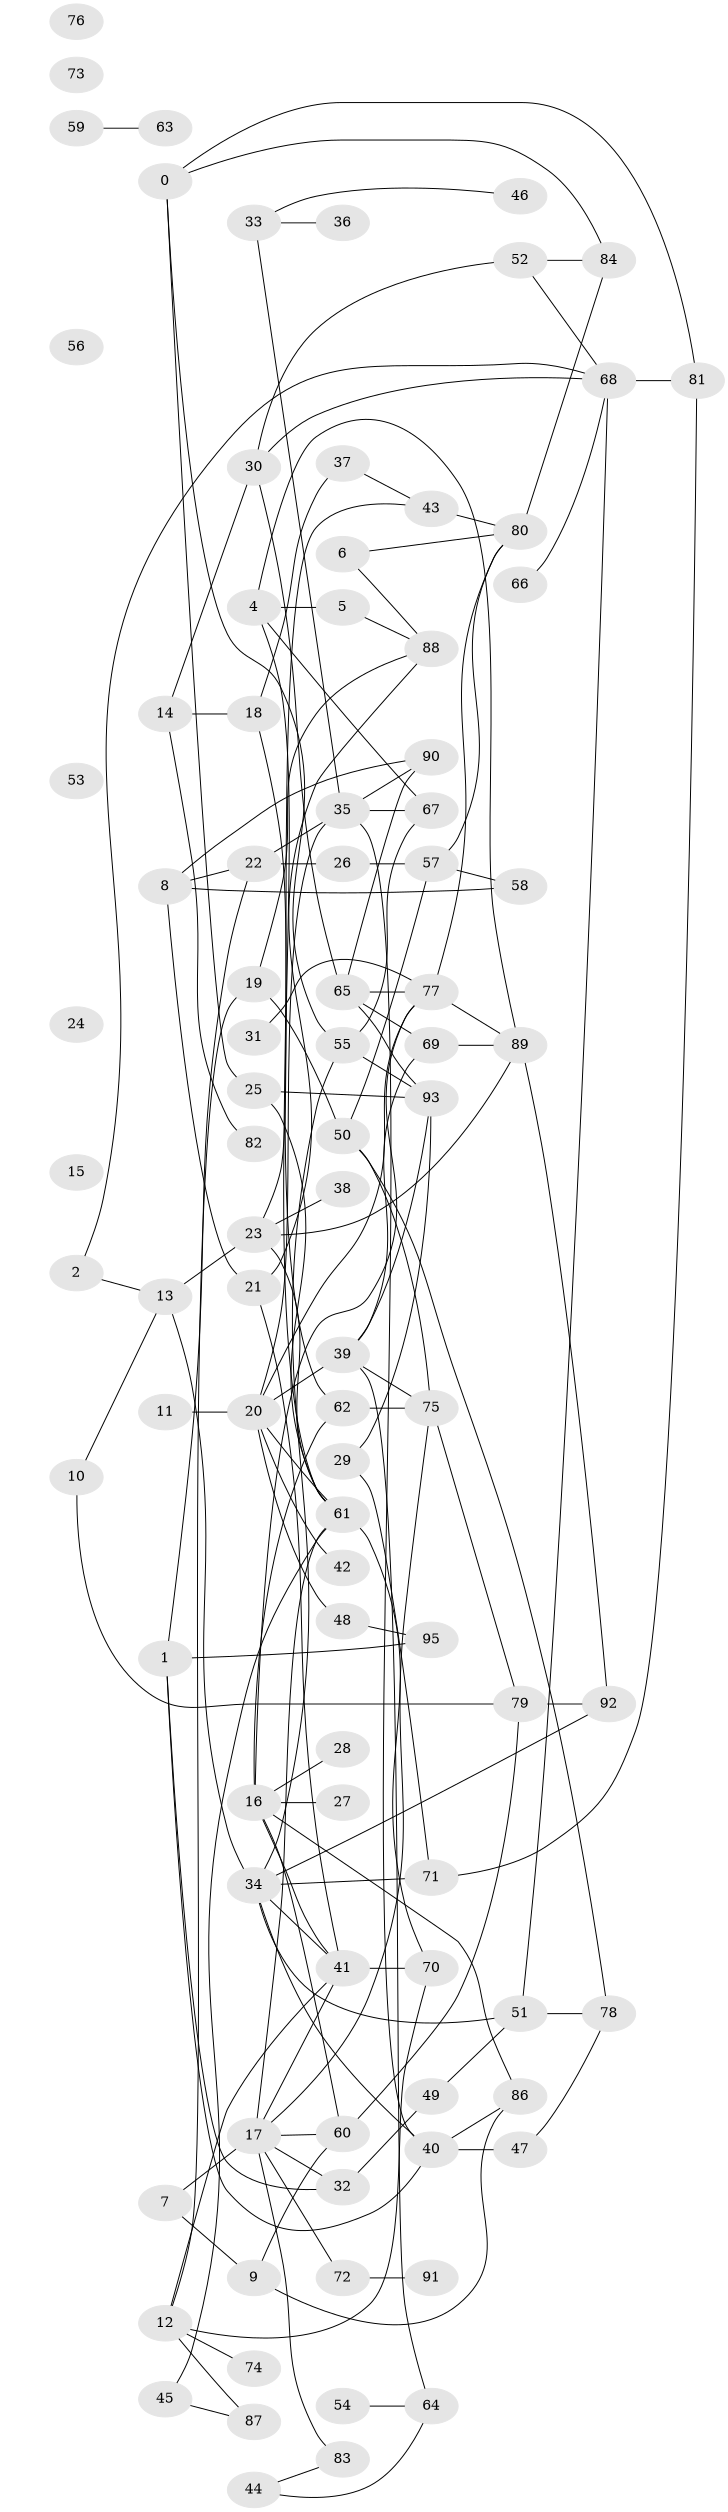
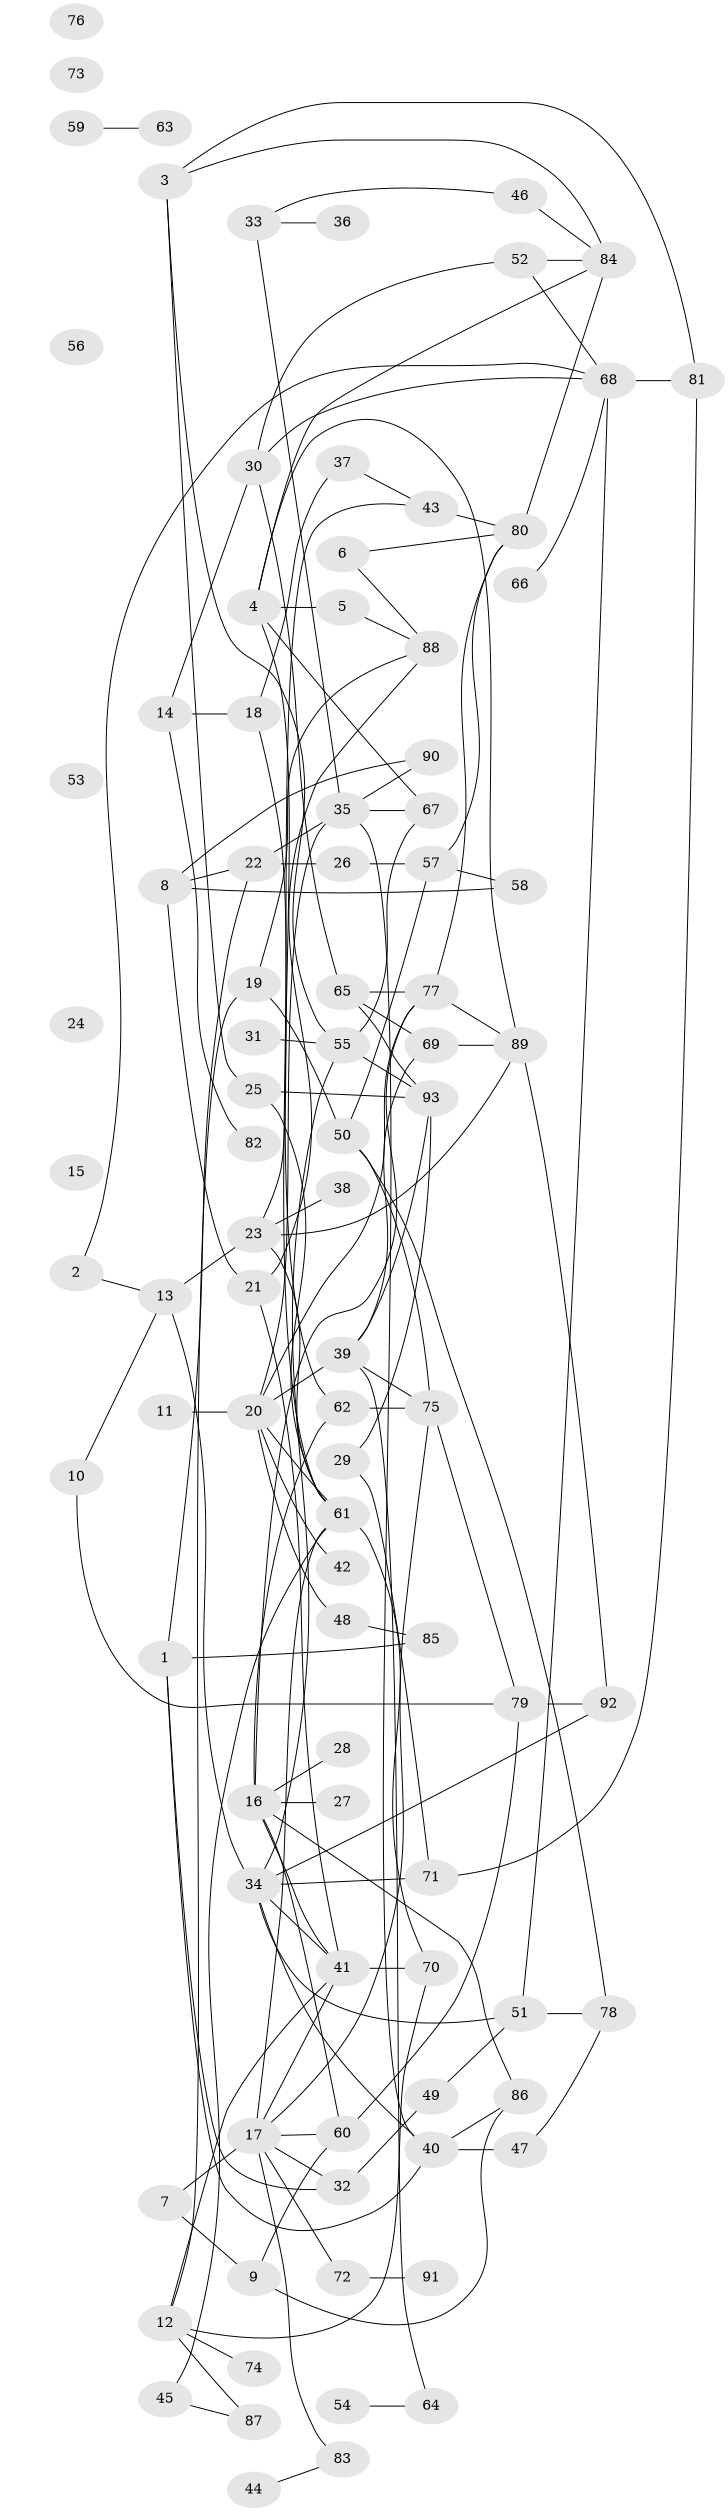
  graph {
    fontname="DejaVu Serif"
    rankdir=LR
    node [color=gray90 fontname="DejaVu Serif" style=filled]
    edge [fontname="DejaVu Serif"]
    1
    22
    32
    40
-   85 [label=95]
+   85
    35
    26
    49
    86
    47
    2
    13
    68
    23
    34
    81
-   3 [label=0]
+   3
    25
    55
    84
    61
    93
    67
    4
    5
    62
    89
    88
    75
    92
    57
    80
    58
    6
    7
    9
    17
    60
    41
    72
    83
    8
    21
    90
    79
    10
    11
    20
    77
    39
    42
    48
    12
    19
    70
    74
    87
    50
    38
    43
    71
    51
    14
    18
    30
    82
    37
    52
    65
    15
    16
    27
    28
    91
    78
    64
    69
    24
    29
    31
    33
    36
    46
    44
    45
    53
    54
    56
    59
    63
    66
    73
    76
    1 -- 22
    1 -- 32
    1 -- 40
    1 -- 85
    22 -- 35
    22 -- 26
    32 -- 49
    40 -- 86
    40 -- 47
    35 -- 40
    35 -- 67
    35 -- 90
    26 -- 57
    49 -- 51
    47 -- 78
    2 -- 13
    2 -- 68
    13 -- 23
    13 -- 34
    68 -- 81
    23 -- 61
    23 -- 89
    23 -- 38
    23 -- 43
    34 -- 40
    34 -- 55
    34 -- 92
    34 -- 41
    34 -- 71
    34 -- 51
    3 -- 81
    3 -- 25
    3 -- 55
    3 -- 84
    25 -- 61
    25 -- 93
    55 -- 93
    55 -- 67
    61 -- 70
+   4 -- 84
    4 -- 67
    4 -- 5
    4 -- 62
    4 -- 89
    5 -- 88
    62 -- 75
    89 -- 92
    75 -- 79
    57 -- 80
    57 -- 58
    80 -- 84
    6 -- 88
    6 -- 80
    7 -- 9
    7 -- 17
    9 -- 86
    9 -- 60
    17 -- 32
    17 -- 61
    17 -- 75
    17 -- 60
    17 -- 41
    17 -- 72
    17 -- 83
    60 -- 79
    41 -- 70
    72 -- 91
    8 -- 22
    8 -- 58
    8 -- 21
    8 -- 90
    21 -- 88
    21 -- 41
    79 -- 92
    10 -- 13
    10 -- 79
    11 -- 20
    20 -- 35
    20 -- 61
    20 -- 77
    20 -- 39
    20 -- 42
    20 -- 48
    77 -- 89
    77 -- 80
    39 -- 93
    39 -- 75
    39 -- 64
    39 -- 69
    48 -- 85
    12 -- 41
    12 -- 19
    12 -- 70
    12 -- 74
    12 -- 87
    19 -- 88
    19 -- 50
    50 -- 75
    50 -- 57
    50 -- 78
    43 -- 80
    71 -- 81
    51 -- 68
    51 -- 78
    14 -- 18
    14 -- 30
    14 -- 82
    18 -- 61
    18 -- 37
    30 -- 68
    30 -- 52
    30 -- 65
    37 -- 43
    52 -- 68
    52 -- 84
    65 -- 93
-   65 -- 90
    65 -- 77
    65 -- 69
    16 -- 86
    16 -- 62
    16 -- 60
    16 -- 41
    16 -- 77
    16 -- 27
    16 -- 28
    69 -- 89
    29 -- 93
    29 -- 71
-   31 -- 77
+   31 -- 55
    33 -- 35
    33 -- 36
    33 -- 46
+   46 -- 84
    44 -- 83
-   44 -- 64
    45 -- 61
    45 -- 87
    54 -- 64
    59 -- 63
    66 -- 68
  }
